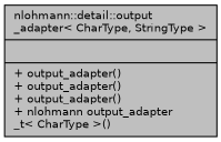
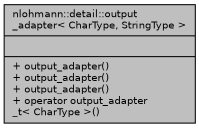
  digraph {
-   n1 [color=black fillcolor=grey75 fontcolor=black fontname=Helvetica fontsize=10 height=0.2 label="{nlohmann::detail::output\l_adapter\< CharType, StringType \>\n||+ output_adapter()\l+ output_adapter()\l+ output_adapter()\l+ nlohmann output_adapter\l_t\< CharType \>()\l}" shape=record style=filled width=0.4]
+   n1 [color=black fillcolor=grey75 fontcolor=black fontname=Helvetica fontsize=10 height=0.2 label="{nlohmann::detail::output\l_adapter\< CharType, StringType \>\n||+ output_adapter()\l+ output_adapter()\l+ output_adapter()\l+ operator output_adapter\l_t\< CharType \>()\l}" shape=record style=filled width=0.4]
  }
